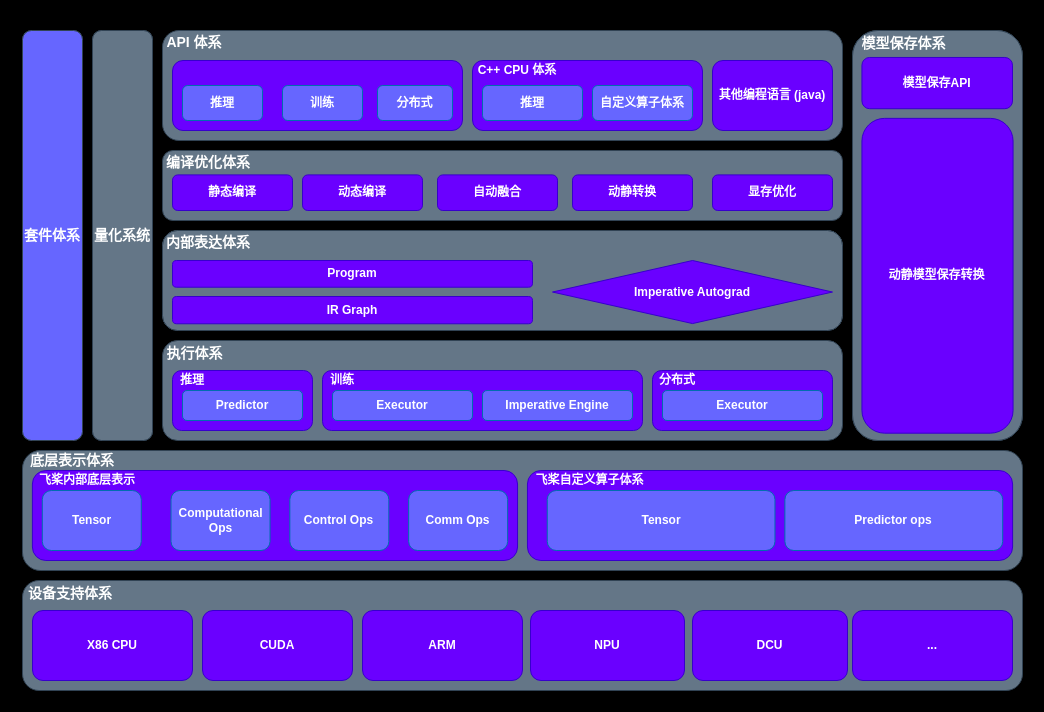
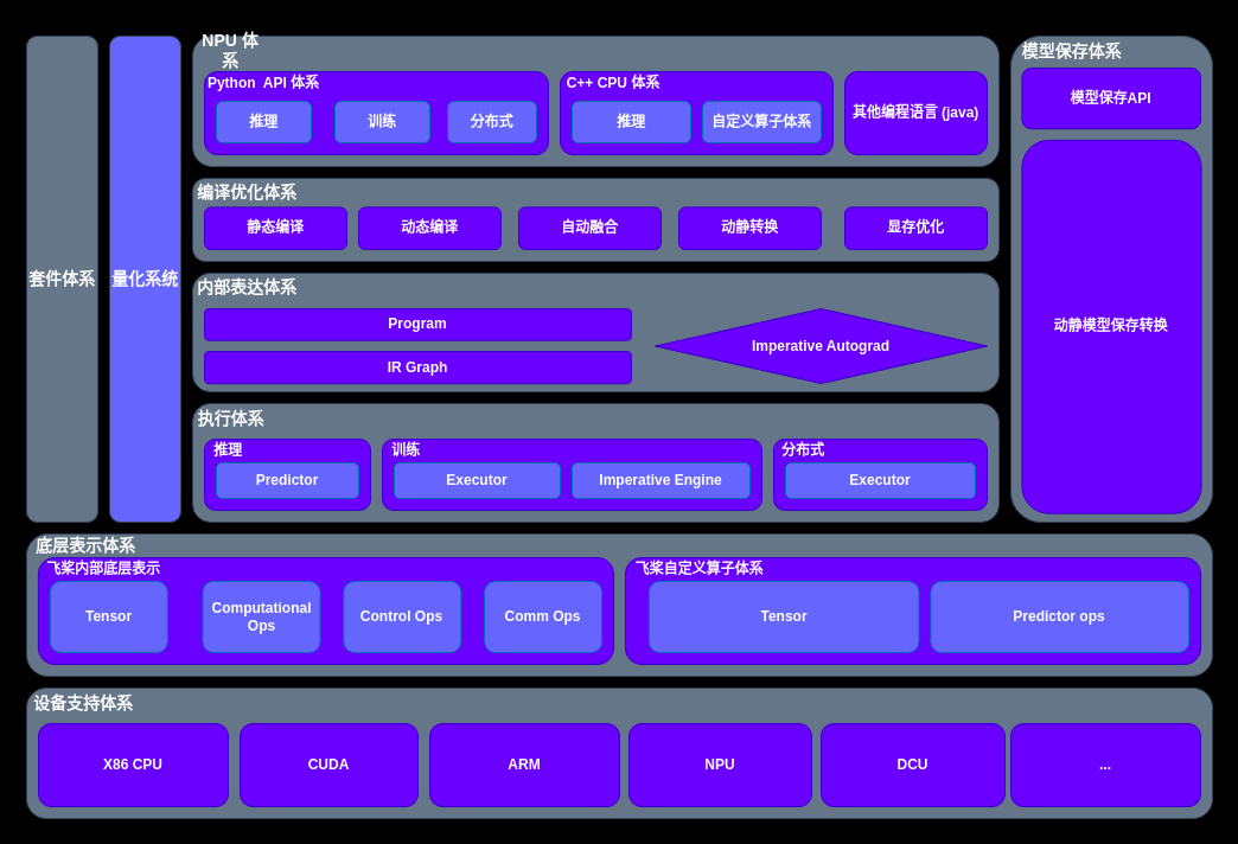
  <mxCell id="0" />
  <mxCell id="1" parent="0" />
  <mxCell id="2" value="" style="whiteSpace=wrap;html=1;fillColor=#647687;strokeColor=#314354;fontColor=#ffffff;rounded=1;" vertex="1" parent="1"><mxGeometry x="162" y="30" width="680" height="110" as="geometry" /></mxCell>
- <mxCell id="3" value="API 体系" style="text;html=1;strokeColor=none;fillColor=none;align=center;verticalAlign=middle;whiteSpace=wrap;fontColor=#FFFFFF;fontStyle=1;fontSize=14;rounded=1;" vertex="1" parent="1"><mxGeometry x="164" y="32" width="60" height="20" as="geometry" /></mxCell>
+ <mxCell id="3" value="NPU 体系" style="text;html=1;strokeColor=none;fillColor=none;align=center;verticalAlign=middle;whiteSpace=wrap;fontColor=#FFFFFF;fontStyle=1;fontSize=14;rounded=1;" vertex="1" parent="1"><mxGeometry x="164" y="32" width="60" height="20" as="geometry" /></mxCell>
  <mxCell id="4" value="" style="whiteSpace=wrap;html=1;strokeColor=#3700CC;fontColor=#ffffff;fillColor=#6a00ff;rounded=1;" vertex="1" parent="1"><mxGeometry x="172" y="60" width="290" height="70" as="geometry" /></mxCell>
  <mxCell id="5" value="" style="whiteSpace=wrap;html=1;strokeColor=#3700CC;fontColor=#ffffff;fillColor=#6a00ff;rounded=1;" vertex="1" parent="1"><mxGeometry x="472" y="60" width="230" height="70" as="geometry" /></mxCell>
+ <mxCell id="6" value="Python&amp;nbsp; API 体系" style="text;html=1;strokeColor=none;fillColor=none;align=center;verticalAlign=middle;whiteSpace=wrap;fontColor=#FFFFFF;fontStyle=1;rounded=1;" vertex="1" parent="1"><mxGeometry x="172" y="60" width="100" height="20" as="geometry" /></mxCell>
  <mxCell id="7" value="C++ CPU 体系" style="text;html=1;strokeColor=none;fillColor=none;align=center;verticalAlign=middle;whiteSpace=wrap;fontColor=#FFFFFF;fontStyle=1;rounded=1;" vertex="1" parent="1"><mxGeometry x="472" y="60" width="90" height="20" as="geometry" /></mxCell>
  <mxCell id="8" value="" style="whiteSpace=wrap;html=1;fillColor=#6a00ff;strokeColor=#3700CC;fontColor=#ffffff;rounded=1;" vertex="1" parent="1"><mxGeometry x="712" y="60" width="120" height="70" as="geometry" /></mxCell>
  <mxCell id="9" value="其他编程语言 (java)" style="text;html=1;strokeColor=none;fillColor=none;align=center;verticalAlign=middle;whiteSpace=wrap;fontColor=#FFFFFF;fontStyle=1;rounded=1;" vertex="1" parent="1"><mxGeometry x="717" y="85" width="110" height="20" as="geometry" /></mxCell>
  <mxCell id="10" value="推理" style="whiteSpace=wrap;html=1;strokeColor=#006EAF;fontColor=#ffffff;fillColor=#6666FF;fontStyle=1;rounded=1;" vertex="1" parent="1"><mxGeometry x="182" y="85" width="80" height="35" as="geometry" /></mxCell>
  <mxCell id="11" value="训练" style="whiteSpace=wrap;html=1;strokeColor=#006EAF;fontColor=#ffffff;fillColor=#6666FF;fontStyle=1;rounded=1;" vertex="1" parent="1"><mxGeometry x="282" y="85" width="80" height="35" as="geometry" /></mxCell>
  <mxCell id="12" value="分布式" style="whiteSpace=wrap;html=1;strokeColor=#006EAF;fontColor=#ffffff;fillColor=#6666FF;fontStyle=1;rounded=1;" vertex="1" parent="1"><mxGeometry x="377" y="85" width="75" height="35" as="geometry" /></mxCell>
  <mxCell id="13" value="推理" style="whiteSpace=wrap;html=1;strokeColor=#006EAF;fontColor=#ffffff;fillColor=#6666FF;fontStyle=1;rounded=1;" vertex="1" parent="1"><mxGeometry x="482" y="85" width="100" height="35" as="geometry" /></mxCell>
  <mxCell id="14" value="自定义算子体系" style="whiteSpace=wrap;html=1;strokeColor=#006EAF;fontColor=#ffffff;fillColor=#6666FF;fontStyle=1;rounded=1;" vertex="1" parent="1"><mxGeometry x="592" y="85" width="100" height="35" as="geometry" /></mxCell>
  <mxCell id="15" value="" style="group;fillColor=#647687;strokeColor=#314354;fontColor=#ffffff;rounded=1;" vertex="1" connectable="0" parent="1"><mxGeometry x="852" y="30" width="170" height="410" as="geometry" /></mxCell>
  <mxCell id="16" value="" style="whiteSpace=wrap;html=1;fillColor=#647687;strokeColor=#314354;fontColor=#ffffff;rounded=1;" vertex="1" parent="15"><mxGeometry width="170" height="410" as="geometry" /></mxCell>
  <mxCell id="17" value="模型保存体系" style="text;html=1;strokeColor=none;fillColor=none;align=center;verticalAlign=middle;whiteSpace=wrap;fontColor=#FFFFFF;fontStyle=1;fontSize=14;rounded=1;" vertex="1" parent="15"><mxGeometry x="-24" y="-9.077" width="150.56" height="44.324" as="geometry" /></mxCell>
  <mxCell id="18" value="&lt;b&gt;模型保存API&lt;/b&gt;" style="whiteSpace=wrap;html=1;fillColor=#6a00ff;strokeColor=#3700CC;fontColor=#ffffff;rounded=1;" vertex="1" parent="15"><mxGeometry x="9.44" y="26.964" width="150.56" height="51.25" as="geometry" /></mxCell>
  <mxCell id="19" value="&lt;b&gt;动静模型保存转换&lt;/b&gt;" style="whiteSpace=wrap;html=1;fillColor=#6a00ff;strokeColor=#3700CC;fontColor=#ffffff;rounded=1;" vertex="1" parent="15"><mxGeometry x="9.44" y="87.857" width="151.11" height="314.821" as="geometry" /></mxCell>
  <mxCell id="20" value="" style="group;fillColor=#647687;strokeColor=#314354;fontColor=#ffffff;rounded=1;" vertex="1" connectable="0" parent="1"><mxGeometry x="92" y="30" width="60" height="410" as="geometry" /></mxCell>
- <mxCell id="21" value="&lt;font style=&quot;font-size: 14px&quot;&gt;&lt;b&gt;量化系统&lt;/b&gt;&lt;/font&gt;" style="whiteSpace=wrap;html=1;fillColor=#647687;strokeColor=#314354;fontColor=#ffffff;rounded=1;" vertex="1" parent="20"><mxGeometry width="60" height="410" as="geometry" /></mxCell>
+ <mxCell id="21" value="&lt;font style=&quot;font-size: 14px&quot;&gt;&lt;b&gt;量化系统&lt;/b&gt;&lt;/font&gt;" style="whiteSpace=wrap;html=1;fillColor=#6666ff;strokeColor=#314354;fontColor=#ffffff;rounded=1;" vertex="1" parent="20"><mxGeometry width="60" height="410" as="geometry" /></mxCell>
  <mxCell id="22" value="" style="whiteSpace=wrap;html=1;fillColor=#647687;strokeColor=#314354;fontColor=#ffffff;rounded=1;" vertex="1" parent="1"><mxGeometry x="22" y="580" width="1000" height="110" as="geometry" /></mxCell>
  <mxCell id="23" value="X86 CPU" style="whiteSpace=wrap;html=1;fillColor=#6a00ff;strokeColor=#3700CC;fontColor=#ffffff;fontStyle=1;rounded=1;" vertex="1" parent="1"><mxGeometry x="32" y="610" width="160" height="70" as="geometry" /></mxCell>
  <mxCell id="24" value="CUDA" style="whiteSpace=wrap;html=1;fillColor=#6a00ff;strokeColor=#3700CC;fontColor=#ffffff;fontStyle=1;rounded=1;" vertex="1" parent="1"><mxGeometry x="202" y="610" width="150" height="70" as="geometry" /></mxCell>
  <mxCell id="25" value="ARM" style="whiteSpace=wrap;html=1;fillColor=#6a00ff;strokeColor=#3700CC;fontColor=#ffffff;fontStyle=1;rounded=1;" vertex="1" parent="1"><mxGeometry x="362" y="610" width="160" height="70" as="geometry" /></mxCell>
  <mxCell id="26" value="NPU" style="whiteSpace=wrap;html=1;fillColor=#6a00ff;strokeColor=#3700CC;fontColor=#ffffff;fontStyle=1;rounded=1;" vertex="1" parent="1"><mxGeometry x="530" y="610" width="154" height="70" as="geometry" /></mxCell>
  <mxCell id="27" value="DCU" style="whiteSpace=wrap;html=1;fillColor=#6a00ff;strokeColor=#3700CC;fontColor=#ffffff;fontStyle=1;rounded=1;" vertex="1" parent="1"><mxGeometry x="692" y="610" width="155" height="70" as="geometry" /></mxCell>
  <mxCell id="28" value="..." style="whiteSpace=wrap;html=1;fillColor=#6a00ff;strokeColor=#3700CC;fontColor=#ffffff;fontStyle=1;rounded=1;" vertex="1" parent="1"><mxGeometry x="852" y="610" width="160" height="70" as="geometry" /></mxCell>
  <mxCell id="29" value="设备支持体系" style="text;html=1;strokeColor=none;fillColor=none;align=center;verticalAlign=middle;whiteSpace=wrap;fontColor=#FFFFFF;fontStyle=1;fontSize=14;rounded=1;" vertex="1" parent="1"><mxGeometry x="20" y="583" width="100" height="20" as="geometry" /></mxCell>
  <mxCell id="30" value="" style="group;fillColor=#647687;strokeColor=#314354;fontColor=#ffffff;rounded=1;" vertex="1" connectable="0" parent="1"><mxGeometry x="22" y="30" width="60" height="410" as="geometry" /></mxCell>
- <mxCell id="31" value="&lt;font style=&quot;font-size: 14px&quot;&gt;&lt;b&gt;套件体系&lt;/b&gt;&lt;/font&gt;" style="whiteSpace=wrap;html=1;fillColor=#6666ff;strokeColor=#314354;fontColor=#ffffff;rounded=1;" vertex="1" parent="30"><mxGeometry width="60" height="410" as="geometry" /></mxCell>
+ <mxCell id="31" value="&lt;font style=&quot;font-size: 14px&quot;&gt;&lt;b&gt;套件体系&lt;/b&gt;&lt;/font&gt;" style="whiteSpace=wrap;html=1;fillColor=#647687;strokeColor=#314354;fontColor=#ffffff;rounded=1;" vertex="1" parent="30"><mxGeometry width="60" height="410" as="geometry" /></mxCell>
  <mxCell id="32" value="" style="group;fillColor=#647687;strokeColor=#314354;fontColor=#ffffff;rounded=1;" vertex="1" connectable="0" parent="1"><mxGeometry x="162" y="230" width="680" height="100" as="geometry" /></mxCell>
  <mxCell id="33" value="" style="whiteSpace=wrap;html=1;fillColor=#647687;strokeColor=#314354;fontColor=#ffffff;rounded=1;" vertex="1" parent="32"><mxGeometry width="680" height="100" as="geometry" /></mxCell>
  <mxCell id="34" value="内部表达体系" style="text;html=1;strokeColor=none;fillColor=none;align=center;verticalAlign=middle;whiteSpace=wrap;fontColor=#FFFFFF;fontStyle=1;fontSize=14;rounded=1;" vertex="1" parent="32"><mxGeometry x="-14" y="3" width="120" height="18.75" as="geometry" /></mxCell>
  <mxCell id="35" value="Program" style="whiteSpace=wrap;html=1;fillColor=#6a00ff;strokeColor=#3700CC;fontColor=#ffffff;fontStyle=1;rounded=1;" vertex="1" parent="32"><mxGeometry x="10" y="30.005" width="360" height="26.709" as="geometry" /></mxCell>
  <mxCell id="36" style="edgeStyle=orthogonalEdgeStyle;orthogonalLoop=1;jettySize=auto;html=1;exitX=0.5;exitY=1;exitDx=0;exitDy=0;" edge="1" parent="32" source="33" target="33"><mxGeometry relative="1" as="geometry" /></mxCell>
  <mxCell id="37" value="Imperative Autograd" style="rhombus;whiteSpace=wrap;html=1;fillColor=#6a00ff;strokeColor=#3700CC;fontColor=#ffffff;fontStyle=1;" vertex="1" parent="32"><mxGeometry x="390" y="30" width="280" height="63.07" as="geometry" /></mxCell>
  <mxCell id="38" value="IR Graph" style="whiteSpace=wrap;html=1;fillColor=#6a00ff;strokeColor=#3700CC;fontColor=#ffffff;fontStyle=1;rounded=1;" vertex="1" parent="32"><mxGeometry x="10" y="65.995" width="360" height="27.273" as="geometry" /></mxCell>
  <mxCell id="39" value="" style="group;rounded=1;" vertex="1" connectable="0" parent="1"><mxGeometry x="22" y="450" width="1000" height="120" as="geometry" /></mxCell>
  <mxCell id="40" value="" style="whiteSpace=wrap;html=1;fillColor=#647687;strokeColor=#314354;fontColor=#ffffff;rounded=1;" vertex="1" parent="39"><mxGeometry width="1000" height="120" as="geometry" /></mxCell>
  <mxCell id="41" value="底层表示体系" style="text;html=1;strokeColor=none;fillColor=none;align=center;verticalAlign=middle;whiteSpace=wrap;fontColor=#FFFFFF;fontStyle=1;fontSize=14;rounded=1;" vertex="1" parent="39"><mxGeometry width="100" height="20" as="geometry" /></mxCell>
  <mxCell id="42" value="" style="whiteSpace=wrap;html=1;fillColor=#6a00ff;strokeColor=#3700CC;fontColor=#ffffff;rounded=1;" vertex="1" parent="39"><mxGeometry x="9.901" y="20" width="485.149" height="90" as="geometry" /></mxCell>
  <mxCell id="43" value="" style="whiteSpace=wrap;html=1;strokeColor=#3700CC;fontColor=#ffffff;fillColor=#6a00ff;rounded=1;" vertex="1" parent="39"><mxGeometry x="504.95" y="20" width="485.149" height="90" as="geometry" /></mxCell>
  <mxCell id="44" value="飞桨内部底层表示" style="text;html=1;strokeColor=none;fillColor=none;align=center;verticalAlign=middle;whiteSpace=wrap;fontColor=#FFFFFF;fontStyle=1;rounded=1;" vertex="1" parent="39"><mxGeometry x="9.9" y="20" width="110.1" height="20" as="geometry" /></mxCell>
  <mxCell id="45" value="Tensor" style="whiteSpace=wrap;html=1;strokeColor=#006EAF;fontColor=#ffffff;fillColor=#6666FF;fontStyle=1;rounded=1;" vertex="1" parent="39"><mxGeometry x="19.802" y="40" width="99.01" height="60" as="geometry" /></mxCell>
  <mxCell id="46" value="Computational Ops" style="whiteSpace=wrap;html=1;strokeColor=#006EAF;fontColor=#ffffff;fillColor=#6666FF;fontStyle=1;rounded=1;" vertex="1" parent="39"><mxGeometry x="148.515" y="40" width="99.01" height="60" as="geometry" /></mxCell>
  <mxCell id="47" value="Control Ops" style="whiteSpace=wrap;html=1;strokeColor=#006EAF;fontColor=#ffffff;fillColor=#6666FF;fontStyle=1;rounded=1;" vertex="1" parent="39"><mxGeometry x="267.327" y="40" width="99.01" height="60" as="geometry" /></mxCell>
  <mxCell id="48" value="Comm Ops" style="whiteSpace=wrap;html=1;strokeColor=#006EAF;fontColor=#ffffff;fillColor=#6666FF;fontStyle=1;rounded=1;" vertex="1" parent="39"><mxGeometry x="386.139" y="40" width="99.01" height="60" as="geometry" /></mxCell>
  <mxCell id="49" value="飞桨自定义算子体系" style="text;html=1;strokeColor=none;fillColor=none;align=center;verticalAlign=middle;whiteSpace=wrap;fontColor=#FFFFFF;fontStyle=1;rounded=1;" vertex="1" parent="39"><mxGeometry x="504.95" y="20" width="125.05" height="20" as="geometry" /></mxCell>
  <mxCell id="50" value="Tensor" style="whiteSpace=wrap;html=1;strokeColor=#006EAF;fontColor=#ffffff;fillColor=#6666FF;fontStyle=1;rounded=1;" vertex="1" parent="39"><mxGeometry x="524.752" y="40" width="227.723" height="60" as="geometry" /></mxCell>
  <mxCell id="51" value="Predictor ops" style="whiteSpace=wrap;html=1;strokeColor=#006EAF;fontColor=#ffffff;fillColor=#6666FF;fontStyle=1;rounded=1;" vertex="1" parent="39"><mxGeometry x="762.376" y="40" width="217.822" height="60" as="geometry" /></mxCell>
  <mxCell id="52" value="" style="group;rounded=1;" vertex="1" connectable="0" parent="1"><mxGeometry x="162" y="340" width="680" height="100" as="geometry" /></mxCell>
  <mxCell id="53" value="" style="whiteSpace=wrap;html=1;fillColor=#647687;strokeColor=#314354;fontColor=#ffffff;rounded=1;" vertex="1" parent="52"><mxGeometry width="680" height="100" as="geometry" /></mxCell>
  <mxCell id="54" value="执行体系&amp;nbsp;" style="text;html=1;strokeColor=none;fillColor=none;align=center;verticalAlign=middle;whiteSpace=wrap;fontColor=#FFFFFF;fontStyle=1;fontSize=14;rounded=1;" vertex="1" parent="52"><mxGeometry x="2" y="3" width="65" height="20" as="geometry" /></mxCell>
  <mxCell id="55" value="" style="whiteSpace=wrap;html=1;fillColor=#6a00ff;strokeColor=#3700CC;fontColor=#ffffff;rounded=1;" vertex="1" parent="52"><mxGeometry x="10" y="30" width="140" height="60" as="geometry" /></mxCell>
  <mxCell id="56" value="推理" style="text;html=1;strokeColor=none;fillColor=none;align=center;verticalAlign=middle;whiteSpace=wrap;fontColor=#FFFFFF;fontStyle=1;rounded=1;" vertex="1" parent="52"><mxGeometry x="10" y="30" width="40" height="20" as="geometry" /></mxCell>
  <mxCell id="57" value="Predictor" style="whiteSpace=wrap;html=1;strokeColor=#006EAF;fontColor=#ffffff;fillColor=#6666FF;fontStyle=1;rounded=1;" vertex="1" parent="52"><mxGeometry x="20" y="50" width="120" height="30" as="geometry" /></mxCell>
  <mxCell id="58" value="" style="whiteSpace=wrap;html=1;fillColor=#6a00ff;strokeColor=#3700CC;fontColor=#ffffff;rounded=1;" vertex="1" parent="52"><mxGeometry x="160" y="30" width="320" height="60" as="geometry" /></mxCell>
  <mxCell id="59" value="训练" style="text;html=1;strokeColor=none;fillColor=none;align=center;verticalAlign=middle;whiteSpace=wrap;fontColor=#FFFFFF;fontStyle=1;rounded=1;" vertex="1" parent="52"><mxGeometry x="160" y="30" width="40" height="20" as="geometry" /></mxCell>
  <mxCell id="60" value="" style="whiteSpace=wrap;html=1;fillColor=#6a00ff;strokeColor=#3700CC;fontColor=#ffffff;rounded=1;" vertex="1" parent="52"><mxGeometry x="490" y="30" width="180" height="60" as="geometry" /></mxCell>
  <mxCell id="61" value="Imperative Engine" style="whiteSpace=wrap;html=1;strokeColor=#006EAF;fontColor=#ffffff;fillColor=#6666FF;fontStyle=1;rounded=1;" vertex="1" parent="52"><mxGeometry x="320" y="50" width="150" height="30" as="geometry" /></mxCell>
  <mxCell id="62" value="Executor" style="whiteSpace=wrap;html=1;strokeColor=#006EAF;fontColor=#ffffff;fillColor=#6666FF;fontStyle=1;rounded=1;" vertex="1" parent="52"><mxGeometry x="170" y="50" width="140" height="30" as="geometry" /></mxCell>
  <mxCell id="63" value="分布式" style="text;html=1;strokeColor=none;fillColor=none;align=center;verticalAlign=middle;whiteSpace=wrap;fontColor=#FFFFFF;fontStyle=1;rounded=1;" vertex="1" parent="52"><mxGeometry x="490" y="30" width="50" height="20" as="geometry" /></mxCell>
  <mxCell id="64" value="Executor" style="whiteSpace=wrap;html=1;strokeColor=#006EAF;fontColor=#ffffff;fillColor=#6666FF;fontStyle=1;rounded=1;" vertex="1" parent="52"><mxGeometry x="500" y="50" width="160" height="30" as="geometry" /></mxCell>
  <mxCell id="65" value="" style="group;rounded=1;" vertex="1" connectable="0" parent="1"><mxGeometry x="152" y="150" width="690" height="70" as="geometry" /></mxCell>
  <mxCell id="66" value="" style="whiteSpace=wrap;html=1;fillColor=#647687;strokeColor=#314354;fontColor=#ffffff;rounded=1;" vertex="1" parent="65"><mxGeometry x="10" width="680" height="70" as="geometry" /></mxCell>
  <mxCell id="67" value="编译优化体系" style="text;html=1;strokeColor=none;fillColor=none;align=center;verticalAlign=middle;whiteSpace=wrap;fontColor=#FFFFFF;fontStyle=1;fontSize=14;rounded=1;" vertex="1" parent="65"><mxGeometry x="1" width="110" height="24.38" as="geometry" /></mxCell>
  <mxCell id="68" value="静态编译" style="whiteSpace=wrap;html=1;fillColor=#6a00ff;strokeColor=#3700CC;fontColor=#ffffff;fontStyle=1;rounded=1;" vertex="1" parent="65"><mxGeometry x="20" y="24.38" width="120" height="35.62" as="geometry" /></mxCell>
  <mxCell id="69" value="自动融合" style="whiteSpace=wrap;html=1;fillColor=#6a00ff;strokeColor=#3700CC;fontColor=#ffffff;fontStyle=1;rounded=1;" vertex="1" parent="65"><mxGeometry x="285" y="24.38" width="120" height="35.62" as="geometry" /></mxCell>
  <mxCell id="70" value="动静转换" style="whiteSpace=wrap;html=1;fillColor=#6a00ff;strokeColor=#3700CC;fontColor=#ffffff;fontStyle=1;rounded=1;" vertex="1" parent="65"><mxGeometry x="420" y="24.38" width="120" height="35.62" as="geometry" /></mxCell>
  <mxCell id="71" value="显存优化" style="whiteSpace=wrap;html=1;fillColor=#6a00ff;strokeColor=#3700CC;fontColor=#ffffff;fontStyle=1;rounded=1;" vertex="1" parent="65"><mxGeometry x="560" y="24.38" width="120" height="35.62" as="geometry" /></mxCell>
  <mxCell id="72" value="动态编译" style="whiteSpace=wrap;html=1;fillColor=#6a00ff;strokeColor=#3700CC;fontColor=#ffffff;fontStyle=1;rounded=1;" vertex="1" parent="65"><mxGeometry x="150" y="24.38" width="120" height="35.62" as="geometry" /></mxCell>
  <mxCell id="73" style="edgeStyle=orthogonalEdgeStyle;orthogonalLoop=1;jettySize=auto;html=1;exitX=0.5;exitY=1;exitDx=0;exitDy=0;" edge="1" parent="65" source="66" target="66"><mxGeometry x="210" y="450" as="geometry" /></mxCell>
